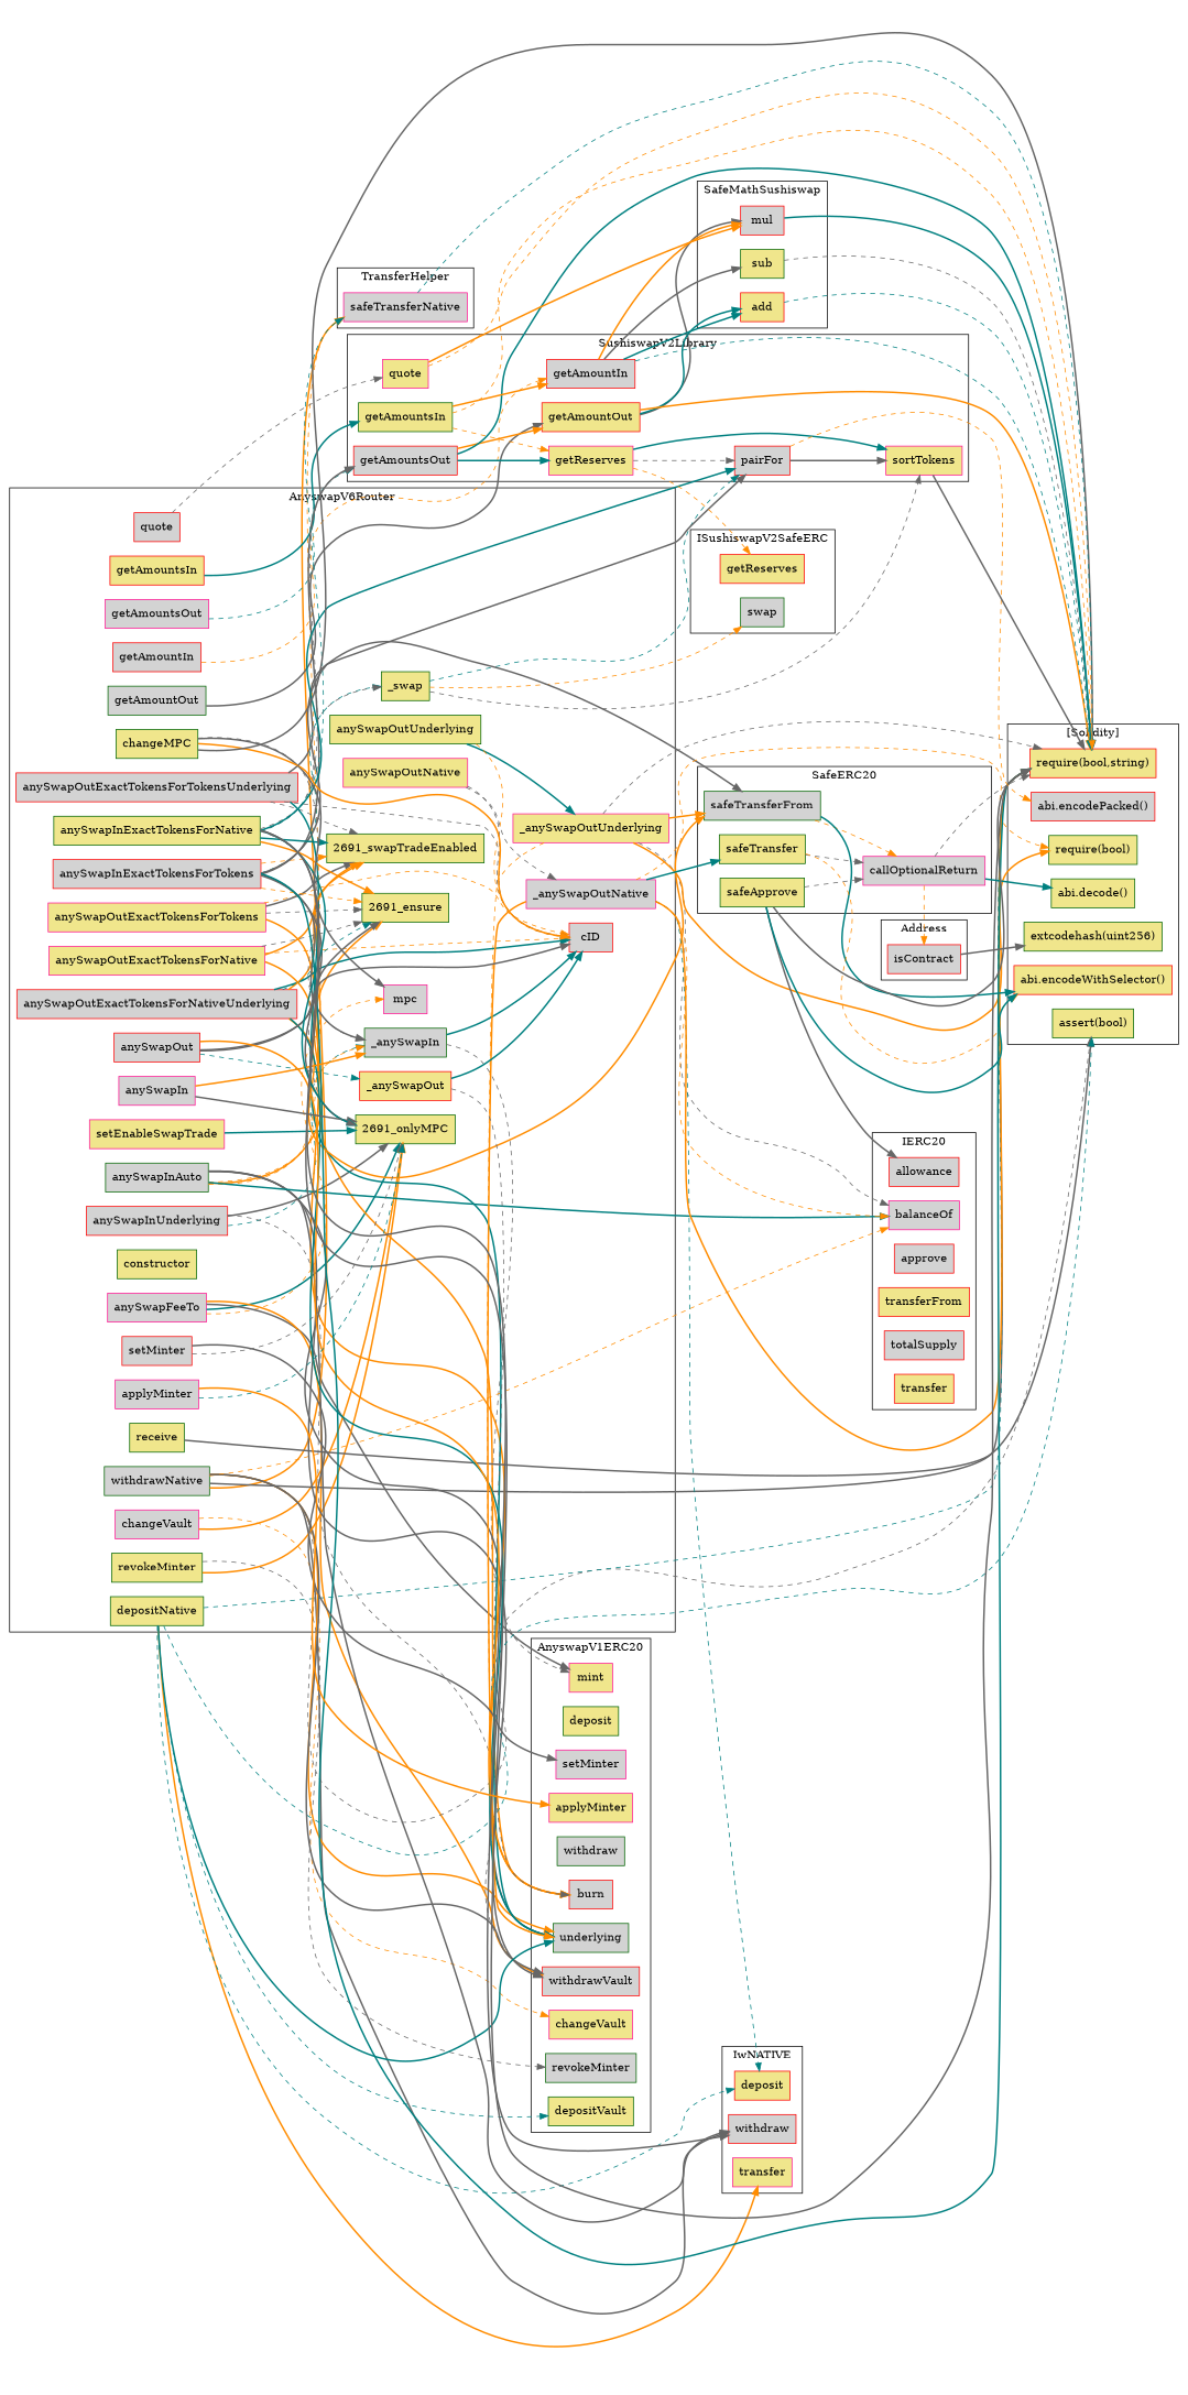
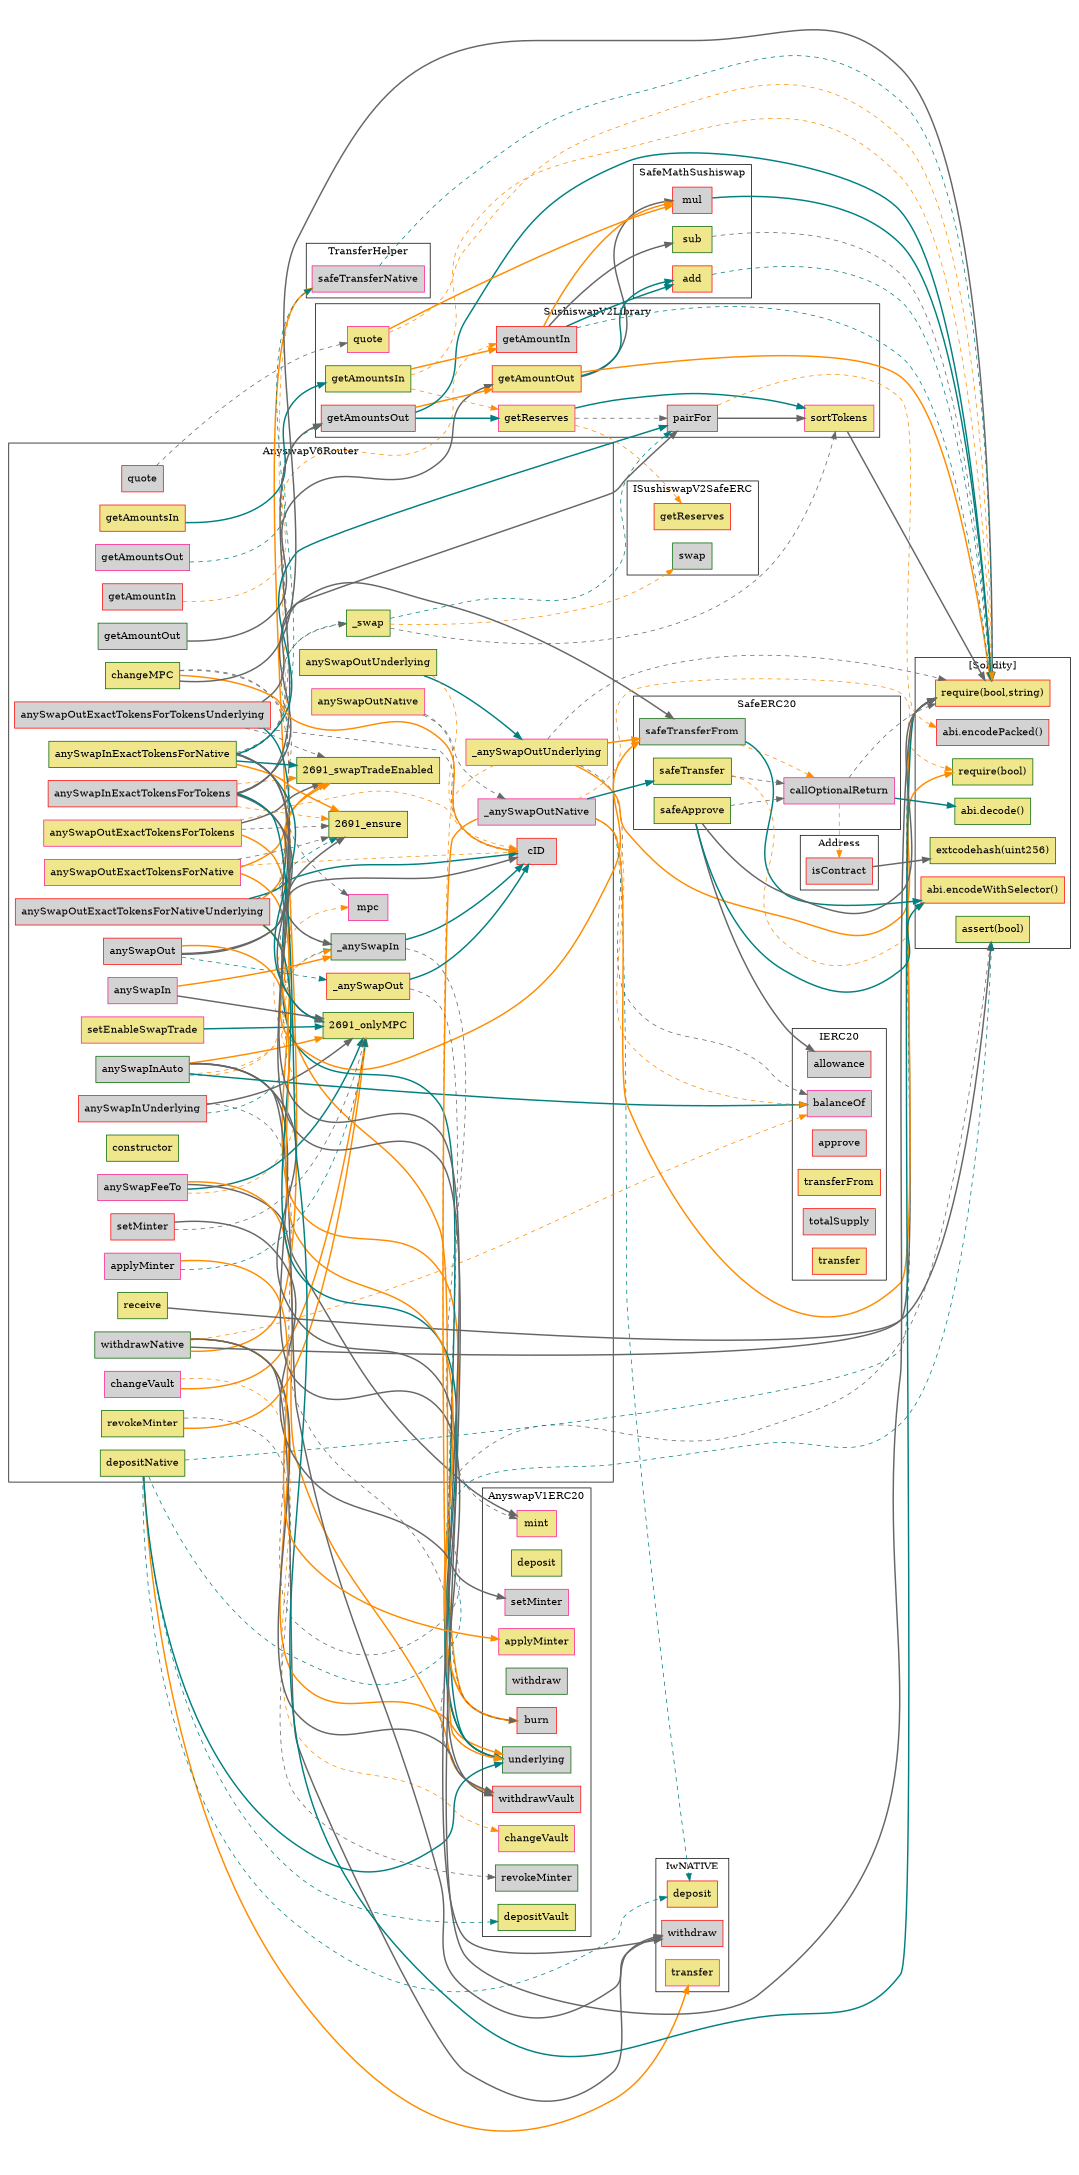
  strict digraph {
    rankdir=LR
    node [color=red fillcolor=khaki shape=box style=filled]
    edge [color=gray40 style=bold]
    n1 [color=deeppink fillcolor=lightgrey label=mpc]
    n2 [color=darkgreen label=anySwapOutUnderlying]
    n3 [color=deeppink label=_anySwapOutUnderlying]
    n4 [fillcolor=lightgrey label=cID]
    n5 [color=darkgreen label=_swap]
    n6 [color=deeppink fillcolor=lightgrey label=anySwapFeeTo]
    "2691_onlyMPC" [color=darkgreen]
    n8 [fillcolor=lightgrey label=anySwapInUnderlying]
    n9 [color=darkgreen fillcolor=lightgrey label=_anySwapIn]
    n10 [color=deeppink fillcolor=lightgrey label=changeVault]
    n11 [color=darkgreen fillcolor=lightgrey label=withdrawNative]
    n12 [color=deeppink label=anySwapOutExactTokensForTokens]
    "2691_swapTradeEnabled" [color=darkgreen]
    "2691_ensure" [color=darkgreen]
    n15 [color=deeppink fillcolor=lightgrey label=getAmountsOut]
    n16 [color=deeppink label=setEnableSwapTrade]
    n17 [color=deeppink label=anySwapOutExactTokensForNative]
    n18 [label=getAmountsIn]
    n19 [color=darkgreen label=revokeMinter]
    n20 [color=darkgreen fillcolor=lightgrey label=anySwapInAuto]
    n21 [fillcolor=lightgrey label=anySwapOutExactTokensForTokensUnderlying]
    n22 [color=darkgreen fillcolor=lightgrey label=getAmountOut]
    n23 [color=darkgreen label=receive]
    n24 [color=darkgreen label=depositNative]
    n25 [fillcolor=lightgrey label=anySwapOutExactTokensForNativeUnderlying]
    n26 [color=deeppink label=anySwapOutNative]
    n27 [color=deeppink fillcolor=lightgrey label=_anySwapOutNative]
    n28 [fillcolor=lightgrey label=anySwapOut]
    n29 [label=_anySwapOut]
    n30 [color=darkgreen label=constructor]
    n31 [fillcolor=lightgrey label=quote]
    n32 [fillcolor=lightgrey label=anySwapInExactTokensForTokens]
    n33 [color=deeppink fillcolor=lightgrey label=anySwapIn]
    n34 [fillcolor=lightgrey label=getAmountIn]
    n35 [color=darkgreen label=anySwapInExactTokensForNative]
    n36 [fillcolor=lightgrey label=setMinter]
    n37 [color=deeppink fillcolor=lightgrey label=applyMinter]
    n38 [color=darkgreen label=changeMPC]
    n39 [fillcolor=lightgrey label=mul]
    n40 [color=darkgreen label=sub]
    n41 [label=add]
    n42 [fillcolor=lightgrey label=withdraw]
    n43 [color=deeppink label=transfer]
    n44 [label=deposit]
    n45 [color=darkgreen fillcolor=lightgrey label=safeTransferFrom]
    n46 [color=deeppink fillcolor=lightgrey label=callOptionalReturn]
    n47 [color=darkgreen label=safeTransfer]
    n48 [color=darkgreen label=safeApprove]
    n49 [color=deeppink fillcolor=lightgrey label=safeTransferNative]
    n50 [fillcolor=lightgrey label=isContract]
    n51 [label=getReserves]
    n52 [color=darkgreen fillcolor=lightgrey label=swap]
    n53 [color=deeppink fillcolor=lightgrey label=setMinter]
    n54 [color=darkgreen label=deposit]
    n55 [color=deeppink label=mint]
    n56 [color=darkgreen fillcolor=lightgrey label=underlying]
    n57 [color=darkgreen fillcolor=lightgrey label=withdraw]
    n58 [color=darkgreen label=depositVault]
    n59 [color=darkgreen fillcolor=lightgrey label=revokeMinter]
    n60 [color=deeppink label=applyMinter]
    n61 [color=deeppink label=changeVault]
    n62 [fillcolor=lightgrey label=burn]
    n63 [fillcolor=lightgrey label=withdrawVault]
    n64 [fillcolor=lightgrey label=getAmountsOut]
    n65 [color=deeppink label=getReserves]
    n66 [label=getAmountOut]
    n67 [fillcolor=lightgrey label=pairFor]
    n68 [color=deeppink label=sortTokens]
    n69 [color=darkgreen label=getAmountsIn]
    n70 [fillcolor=lightgrey label=getAmountIn]
    n71 [color=deeppink label=quote]
    n72 [fillcolor=lightgrey label=allowance]
    n73 [color=deeppink fillcolor=lightgrey label=balanceOf]
    n74 [fillcolor=lightgrey label=approve]
    n75 [label=transferFrom]
    n76 [fillcolor=lightgrey label=totalSupply]
    n77 [label=transfer]
    "require(bool,string)"
    "assert(bool)" [color=darkgreen]
    "require(bool)" [color=darkgreen]
    "abi.encodeWithSelector()"
    "abi.decode()" [color=darkgreen]
    "extcodehash(uint256)" [color=darkgreen]
    "abi.encodePacked()" [fillcolor=lightgrey]
    subgraph cluster_1 {
      label=AnyswapV6Router
      n1
      n2
      n3
      n4
      n5
      n6
      "2691_onlyMPC"
      n8
      n9
      n10
      n11
      n12
      "2691_swapTradeEnabled"
      "2691_ensure"
      n15
      n16
      n17
      n18
      n19
      n20
      n21
      n22
      n23
      n24
      n25
      n26
      n27
      n28
      n29
      n30
      n31
      n32
      n33
      n34
      n35
      n36
      n37
      n38
    }
    subgraph cluster_2 {
      label=SafeMathSushiswap
      n39
      n40
      n41
    }
    subgraph cluster_3 {
      label=IwNATIVE
      n42
      n43
      n44
    }
    subgraph cluster_4 {
      label=SafeERC20
      n45
      n46
      n47
      n48
    }
    subgraph cluster_5 {
      label=TransferHelper
      n49
    }
    subgraph cluster_6 {
      label=Address
      n50
    }
    subgraph cluster_7 {
      label=ISushiswapV2SafeERC
      n51
      n52
    }
    subgraph cluster_8 {
      label=AnyswapV1ERC20
      n53
      n54
      n55
      n56
      n57
      n58
      n59
      n60
      n61
      n62
      n63
    }
    subgraph cluster_9 {
      label=SushiswapV2Library
      n64
      n65
      n66
      n67
      n68
      n69
      n70
      n71
    }
    subgraph cluster_10 {
      label=IERC20
      n72
      n73
      n74
      n75
      n76
      n77
    }
    subgraph cluster_11 {
      label="[Solidity]"
      "require(bool,string)"
      "assert(bool)"
      "require(bool)"
      "abi.encodeWithSelector()"
      "abi.decode()"
      "extcodehash(uint256)"
      "abi.encodePacked()"
    }
    n2 -> n3 [color=teal]
    n2 -> n4 [color=darkorange style=dashed]
    n3 -> n45 [color=darkorange]
    n3 -> n56 [color=darkorange style=dashed]
    n3 -> n73 [style=dashed]
    n3 -> "require(bool,string)" [style=dashed]
    n3 -> "require(bool)" [color=darkorange]
    n5 -> n52 [color=darkorange style=dashed]
    n5 -> n67 [color=teal style=dashed]
    n5 -> n68 [style=dashed]
    n6 -> n1 [color=darkorange style=dashed]
    n6 -> "2691_onlyMPC" [color=teal]
    n6 -> n55
    n6 -> n63 [color=darkorange]
    n8 -> "2691_onlyMPC"
    n8 -> n9 [color=teal style=dashed]
    n8 -> n63 [style=dashed]
    n9 -> n4 [color=teal]
    n9 -> n55 [style=dashed]
    n10 -> "2691_onlyMPC" [color=darkorange]
    n10 -> n61 [color=darkorange style=dashed]
    n11 -> n42
    n11 -> n49 [color=darkorange]
    n11 -> n56 [color=darkorange]
    n11 -> n63
    n11 -> n73 [color=darkorange style=dashed]
    n11 -> "require(bool,string)"
    n11 -> "assert(bool)" [style=dashed]
    n12 -> n4 [color=darkorange style=dashed]
    n12 -> "2691_swapTradeEnabled"
    n12 -> "2691_ensure" [style=dashed]
    n12 -> n62 [color=darkorange]
    n15 -> n64 [color=teal style=dashed]
    n16 -> "2691_onlyMPC" [color=teal]
    n17 -> n4 [color=darkorange style=dashed]
    n17 -> "2691_swapTradeEnabled" [color=darkorange]
    n17 -> "2691_ensure" [style=dashed]
    n17 -> n62 [color=darkorange]
    n18 -> n69 [color=teal]
    n19 -> "2691_onlyMPC" [color=darkorange]
    n19 -> n59 [style=dashed]
-   n20 -> "2691_ensure" [color=darkorange]
+   n20 -> "2691_onlyMPC" [color=darkorange]
    n20 -> n9 [color=darkorange style=dashed]
    n20 -> n42
    n20 -> n49 [color=darkorange style=dashed]
    n20 -> n56
    n20 -> n63
    n20 -> n73 [color=teal]
    n21 -> n4 [style=dashed]
    n21 -> "2691_swapTradeEnabled" [style=dashed]
    n21 -> n45
    n21 -> n56 [color=teal]
    n22 -> n66
    n23 -> "assert(bool)"
    n24 -> n43 [color=darkorange]
    n24 -> n44 [color=teal style=dashed]
    n24 -> n56 [color=teal]
    n24 -> n58 [color=teal style=dashed]
    n24 -> "require(bool,string)" [color=teal style=dashed]
    n24 -> "assert(bool)" [color=teal style=dashed]
    n25 -> n4 [color=teal]
    n25 -> "2691_swapTradeEnabled" [color=darkorange]
    n25 -> "2691_ensure" [color=teal style=dashed]
    n25 -> n45 [color=darkorange]
    n25 -> n56 [color=teal]
    n26 -> n4 [style=dashed]
    n26 -> n27 [style=dashed]
    n27 -> n44 [color=teal style=dashed]
    n27 -> n47 [color=teal]
    n27 -> n56 [color=darkorange]
    n27 -> n73 [color=darkorange style=dashed]
    n27 -> "require(bool,string)" [color=darkorange]
    n27 -> "require(bool)" [color=darkorange style=dashed]
    n28 -> n4
    n28 -> "2691_ensure"
    n28 -> n29 [color=teal style=dashed]
    n28 -> n62 [color=darkorange]
    n29 -> n4 [color=teal]
    n29 -> n62 [style=dashed]
    n31 -> n71 [style=dashed]
    n32 -> n5 [color=teal style=dashed]
    n32 -> "2691_onlyMPC"
    n32 -> n9
    n32 -> "2691_swapTradeEnabled" [color=darkorange style=dashed]
    n32 -> "2691_ensure" [color=darkorange style=dashed]
    n32 -> n64
    n32 -> n67
    n32 -> "require(bool,string)" [color=teal]
    n33 -> "2691_onlyMPC"
    n33 -> n9 [color=darkorange]
    n34 -> n70 [color=darkorange style=dashed]
    n35 -> n5 [style=dashed]
    n35 -> "2691_onlyMPC" [color=teal]
    n35 -> n9 [style=dashed]
    n35 -> "2691_swapTradeEnabled" [color=teal]
    n35 -> "2691_ensure" [color=darkorange]
    n35 -> n42
    n35 -> n49 [color=teal style=dashed]
    n35 -> n64 [style=dashed]
    n35 -> n67 [color=teal]
    n35 -> "require(bool,string)"
    n36 -> "2691_onlyMPC" [style=dashed]
    n36 -> n53
    n37 -> "2691_onlyMPC" [color=teal style=dashed]
    n37 -> n60 [color=darkorange]
-   n38 -> n1
+   n38 -> n1 [style=dashed]
    n38 -> n4 [color=darkorange]
    n38 -> "2691_onlyMPC" [style=dashed]
    n38 -> "require(bool,string)"
    n39 -> "require(bool,string)" [color=teal]
    n40 -> "require(bool,string)" [style=dashed]
    n41 -> "require(bool,string)" [color=teal style=dashed]
    n45 -> n46 [color=darkorange style=dashed]
    n45 -> "abi.encodeWithSelector()" [color=teal]
    n46 -> n50 [color=darkorange style=dashed]
    n46 -> "require(bool,string)" [style=dashed]
    n46 -> "abi.decode()" [color=teal]
    n47 -> n46 [style=dashed]
    n47 -> "abi.encodeWithSelector()" [color=darkorange style=dashed]
    n48 -> n46 [style=dashed]
    n48 -> n72
    n48 -> "require(bool,string)"
    n48 -> "abi.encodeWithSelector()" [color=teal]
    n49 -> "require(bool,string)" [color=teal style=dashed]
    n50 -> "extcodehash(uint256)"
    n64 -> n65 [color=teal]
    n64 -> n66 [color=darkorange]
    n64 -> "require(bool,string)" [color=teal]
    n65 -> n51 [color=darkorange style=dashed]
    n65 -> n67 [style=dashed]
    n65 -> n68 [color=teal]
    n66 -> n39
    n66 -> n41 [color=teal]
    n66 -> "require(bool,string)" [color=darkorange]
    n67 -> n68
    n67 -> "abi.encodePacked()" [color=darkorange style=dashed]
    n68 -> "require(bool,string)"
    n69 -> n65 [color=darkorange style=dashed]
    n69 -> n70 [color=darkorange]
    n69 -> "require(bool,string)" [color=darkorange style=dashed]
    n70 -> n39 [color=darkorange]
    n70 -> n40
    n70 -> n41 [color=teal]
    n70 -> "require(bool,string)" [color=teal style=dashed]
    n71 -> n39 [color=darkorange]
    n71 -> "require(bool,string)" [color=darkorange style=dashed]
  }
